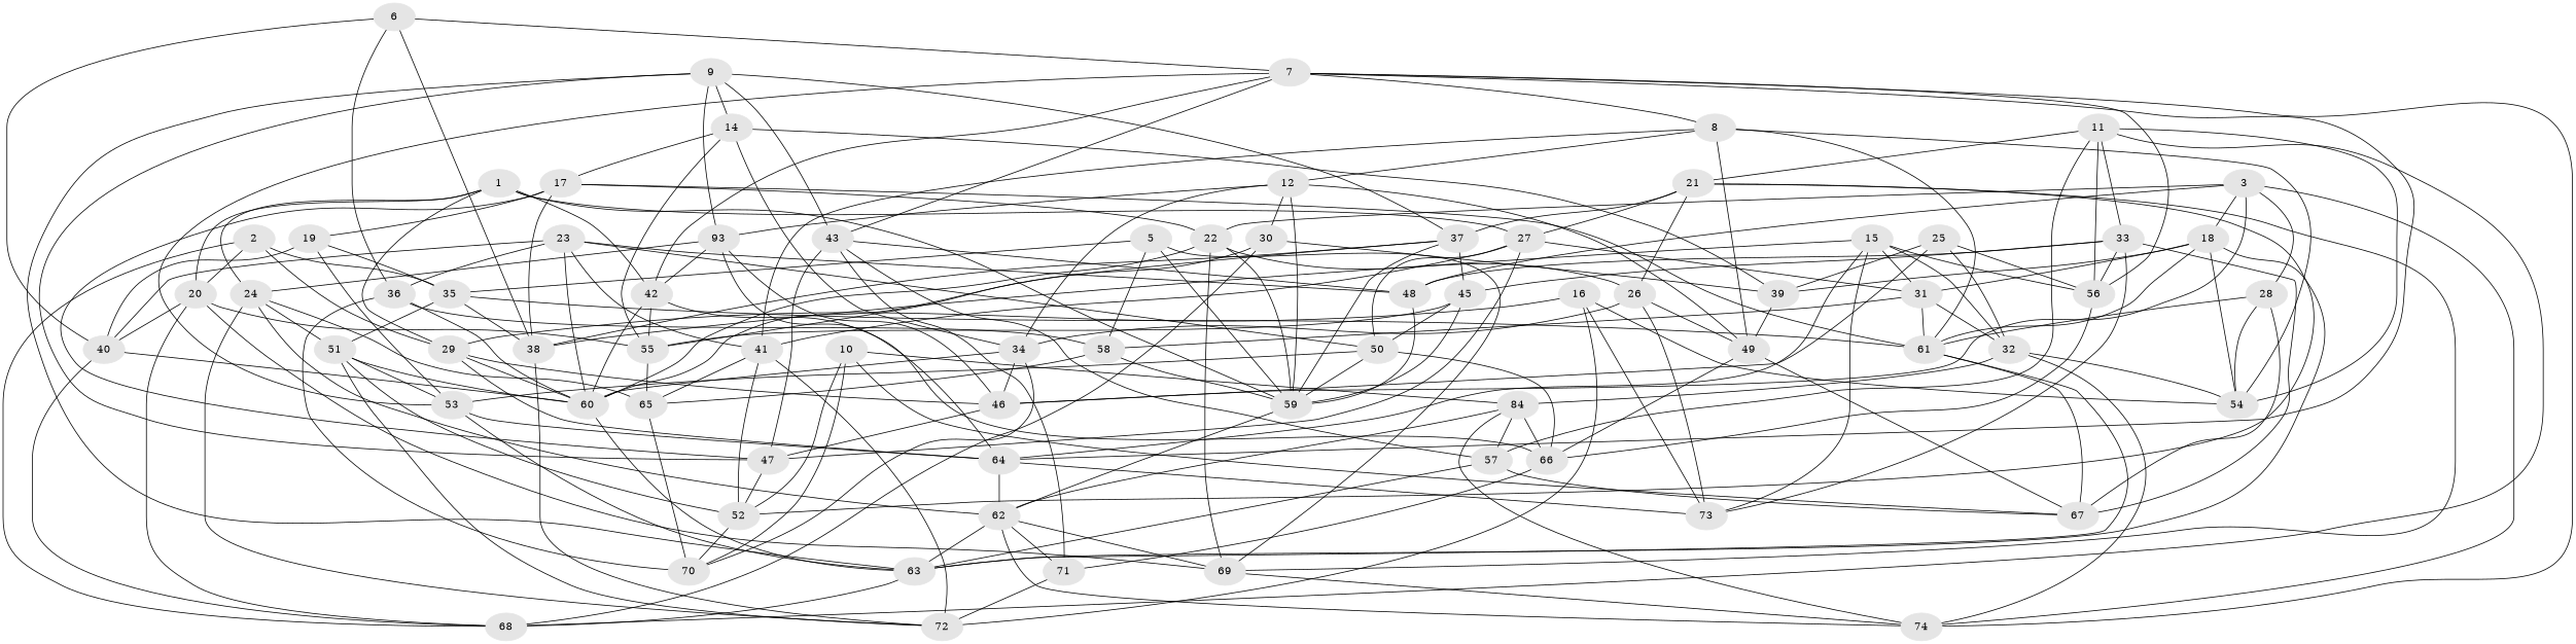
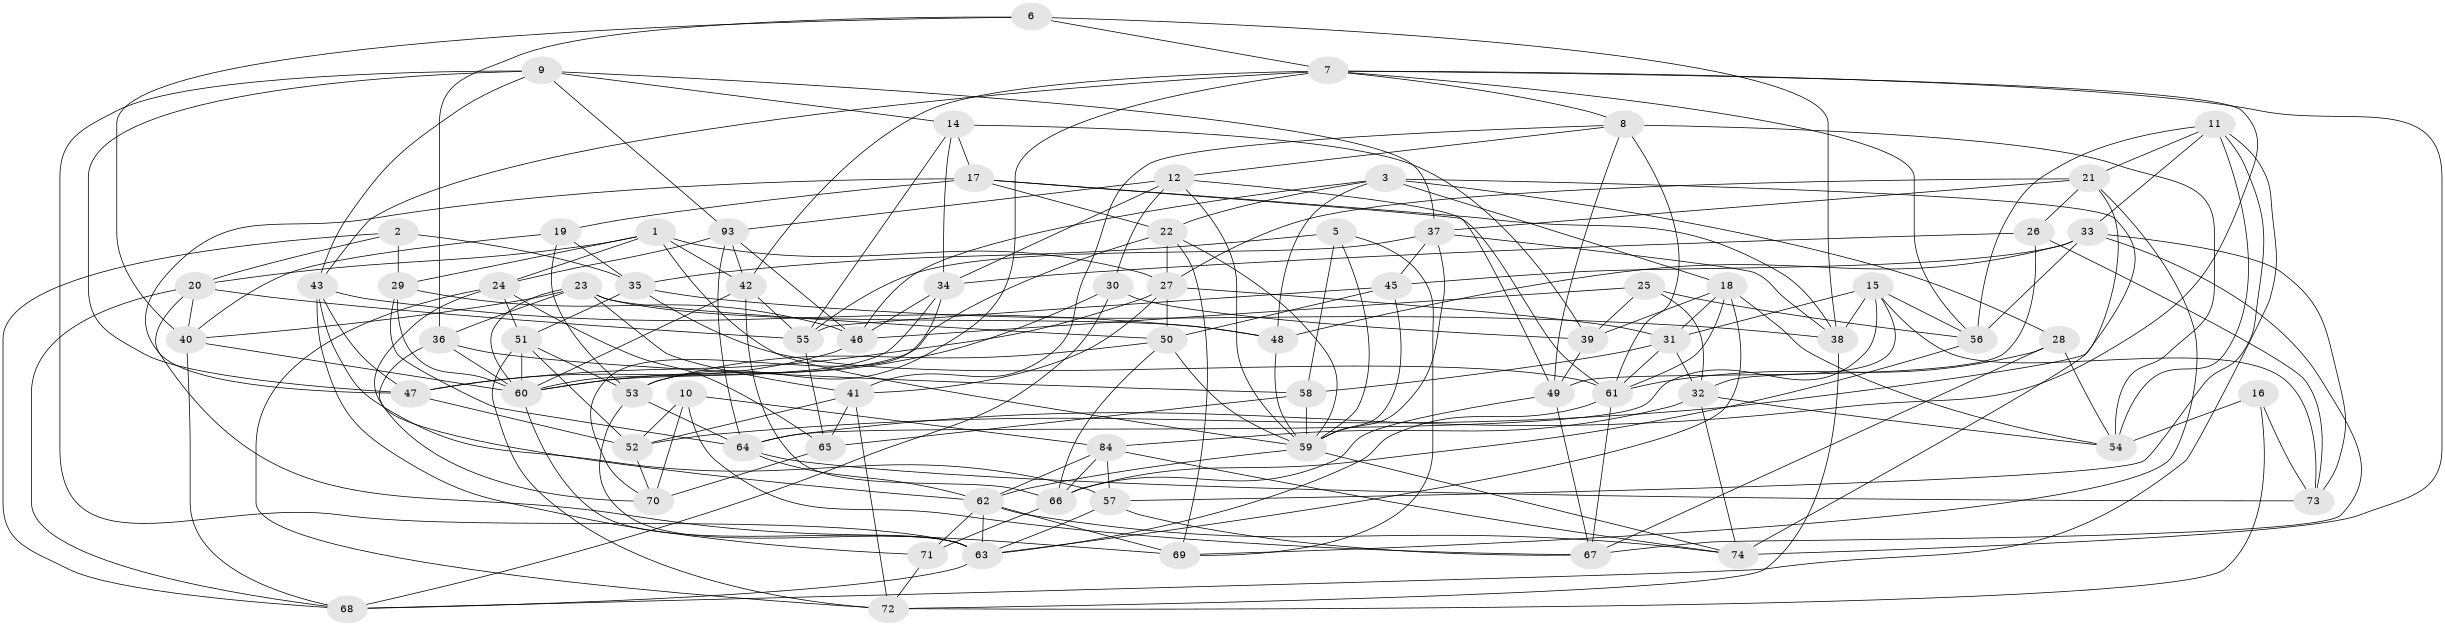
  graph {
    node [color=gray90 style=filled]
    edge [weight=1.0]
    1
    20
    24
    27
    29
    42
    59
    68
    69
    40
    55
    72
    51
    62
    65
    41
    47
    31
    50
    46
    64
    60
    66
    2
    35
    38
    61
    3
    18
    22
    28
    48
    74
    54
    63
    39
    26
    67
    45
    71
    5
    58
    6
    7
    36
    8
    43
    53
    56
    70
    12
    49
    57
    73
    n55 [label=93]
    30
    34
    52
    9
    14
    37
    17
    n63 [label=84]
    10
    11
    21
    33
    19
    15
    32
    16
    23
    25
    1 -- 20
    1 -- 24
    1 -- 27
    1 -- 29
    1 -- 42
    1 -- 59
    20 -- 68
    20 -- 69
    20 -- 40
    20 -- 55
    24 -- 72
    24 -- 51
    24 -- 62
    24 -- 65
    27 -- 41
    27 -- 47
    27 -- 31
    27 -- 50
    29 -- 46
    29 -- 64
    29 -- 60
    42 -- 55
    42 -- 60
    42 -- 66
    59 -- 62
-   69 -- 74
+   59 -- 74
    40 -- 68
    40 -- 60
    55 -- 65
    51 -- 72
    51 -- 60
    51 -- 53
    51 -- 52
    62 -- 69
    62 -- 74
    62 -- 63
    62 -- 71
    65 -- 70 [weight=2.0]
    41 -- 72
    41 -- 65
    41 -- 52
    47 -- 52
    31 -- 61
    31 -- 58
    31 -- 32
    50 -- 59
    50 -- 66
    50 -- 53
    46 -- 47
    64 -- 62
    64 -- 73
    60 -- 63
    66 -- 71
    2 -- 20
    2 -- 29
    2 -- 68
    2 -- 35
    35 -- 51
    35 -- 38
    35 -- 61
    38 -- 72
    61 -- 63
    61 -- 67
    3 -- 46
    3 -- 18
    3 -- 22
    3 -- 28
    3 -- 48
    3 -- 74
    18 -- 31
    18 -- 61
    18 -- 54
    18 -- 63
    18 -- 39
    22 -- 59
    22 -- 69
    22 -- 60
-   22 -- 26
+   22 -- 27
    28 -- 61
    28 -- 54
    28 -- 67
    48 -- 59
    63 -- 68
    39 -- 49
    26 -- 49
    26 -- 73 [weight=2.0]
    26 -- 34
    45 -- 59
    45 -- 55
    45 -- 50
    71 -- 72
    5 -- 59
    5 -- 69
    5 -- 35
    5 -- 58
    58 -- 59
    58 -- 65
    6 -- 40
    6 -- 38
    6 -- 7
    6 -- 36
    7 -- 42
    7 -- 64
    7 -- 74
    7 -- 8
    7 -- 43
    7 -- 53
    7 -- 56
    36 -- 60
    36 -- 58 [weight=2.0]
    36 -- 70
    8 -- 41
    8 -- 61
    8 -- 54
    8 -- 12
    8 -- 49
    43 -- 47
    43 -- 48
    43 -- 71
    43 -- 57
    53 -- 64
    53 -- 63
    56 -- 66
    12 -- 59
    12 -- 49
    12 -- n55
    12 -- 30
    12 -- 34
    49 -- 66
    49 -- 67
    57 -- 63
    57 -- 67
    n55 -- 24
    n55 -- 42
    n55 -- 46
    n55 -- 64
    30 -- 68
    30 -- 60
    30 -- 39
    34 -- 46
    34 -- 60
    34 -- 70
    52 -- 70
    9 -- 47
    9 -- 63
    9 -- 43
    9 -- n55
    9 -- 14
    9 -- 37
    14 -- 55
    14 -- 39 [weight=2.0]
    14 -- 34
    14 -- 17
    37 -- 59
    37 -- 55
    37 -- 38
    37 -- 45
    17 -- 47
    17 -- 38
    17 -- 61
    17 -- 22
    17 -- 19
    n63 -- 62
    n63 -- 66
    n63 -- 74
    n63 -- 57
    10 -- 67
    10 -- 70
    10 -- 52
    10 -- n63
    11 -- 68
    11 -- 54
    11 -- 56
    11 -- 57
    11 -- 21
    11 -- 33
    21 -- 27
    21 -- 69
    21 -- 26
    21 -- 52
    21 -- 37
    33 -- 48
    33 -- 67
    33 -- 45
    33 -- 56
    33 -- 73
    19 -- 40
    19 -- 35
    19 -- 53
    15 -- 31
    15 -- 64
    15 -- 38
    15 -- 56
    15 -- 73
    15 -- 32
    32 -- 74
    32 -- 54
    32 -- n63
-   16 -- 29
    16 -- 72
    16 -- 54
    16 -- 73
    23 -- 40
    23 -- 41
    23 -- 50
    23 -- 60
    23 -- 48
    23 -- 36
    25 -- 46
    25 -- 39
    25 -- 56
    25 -- 32
  }
